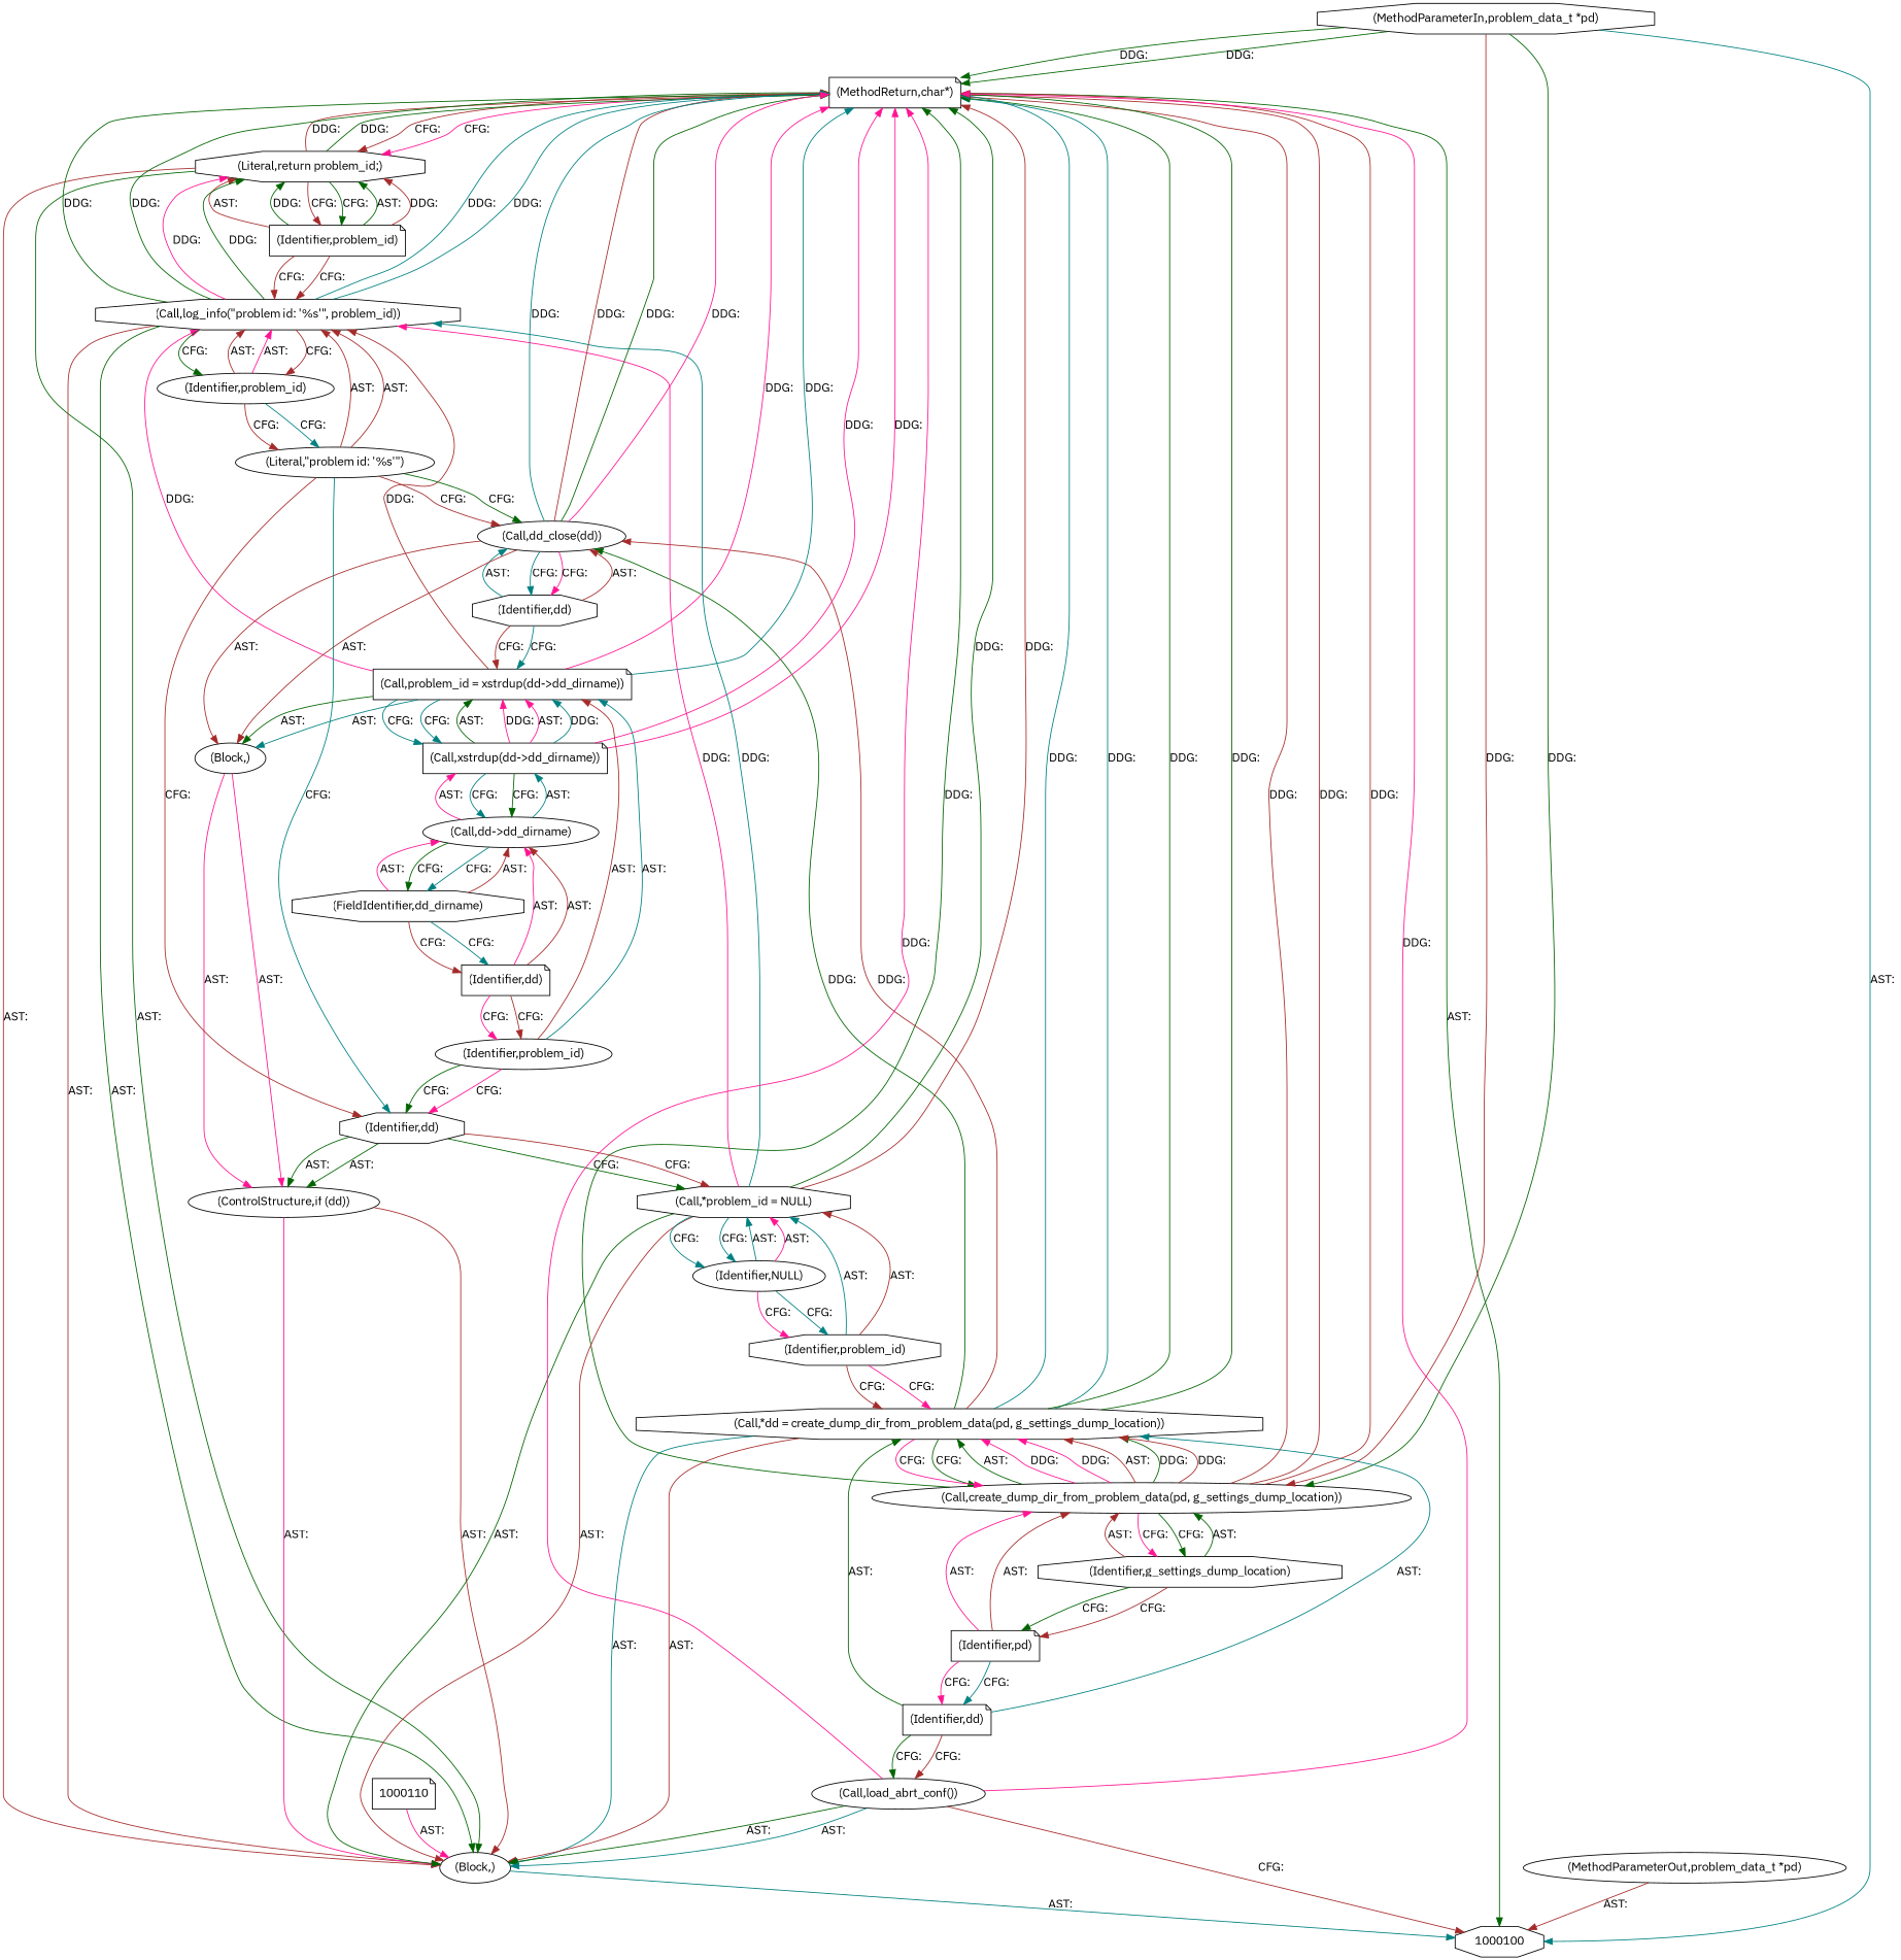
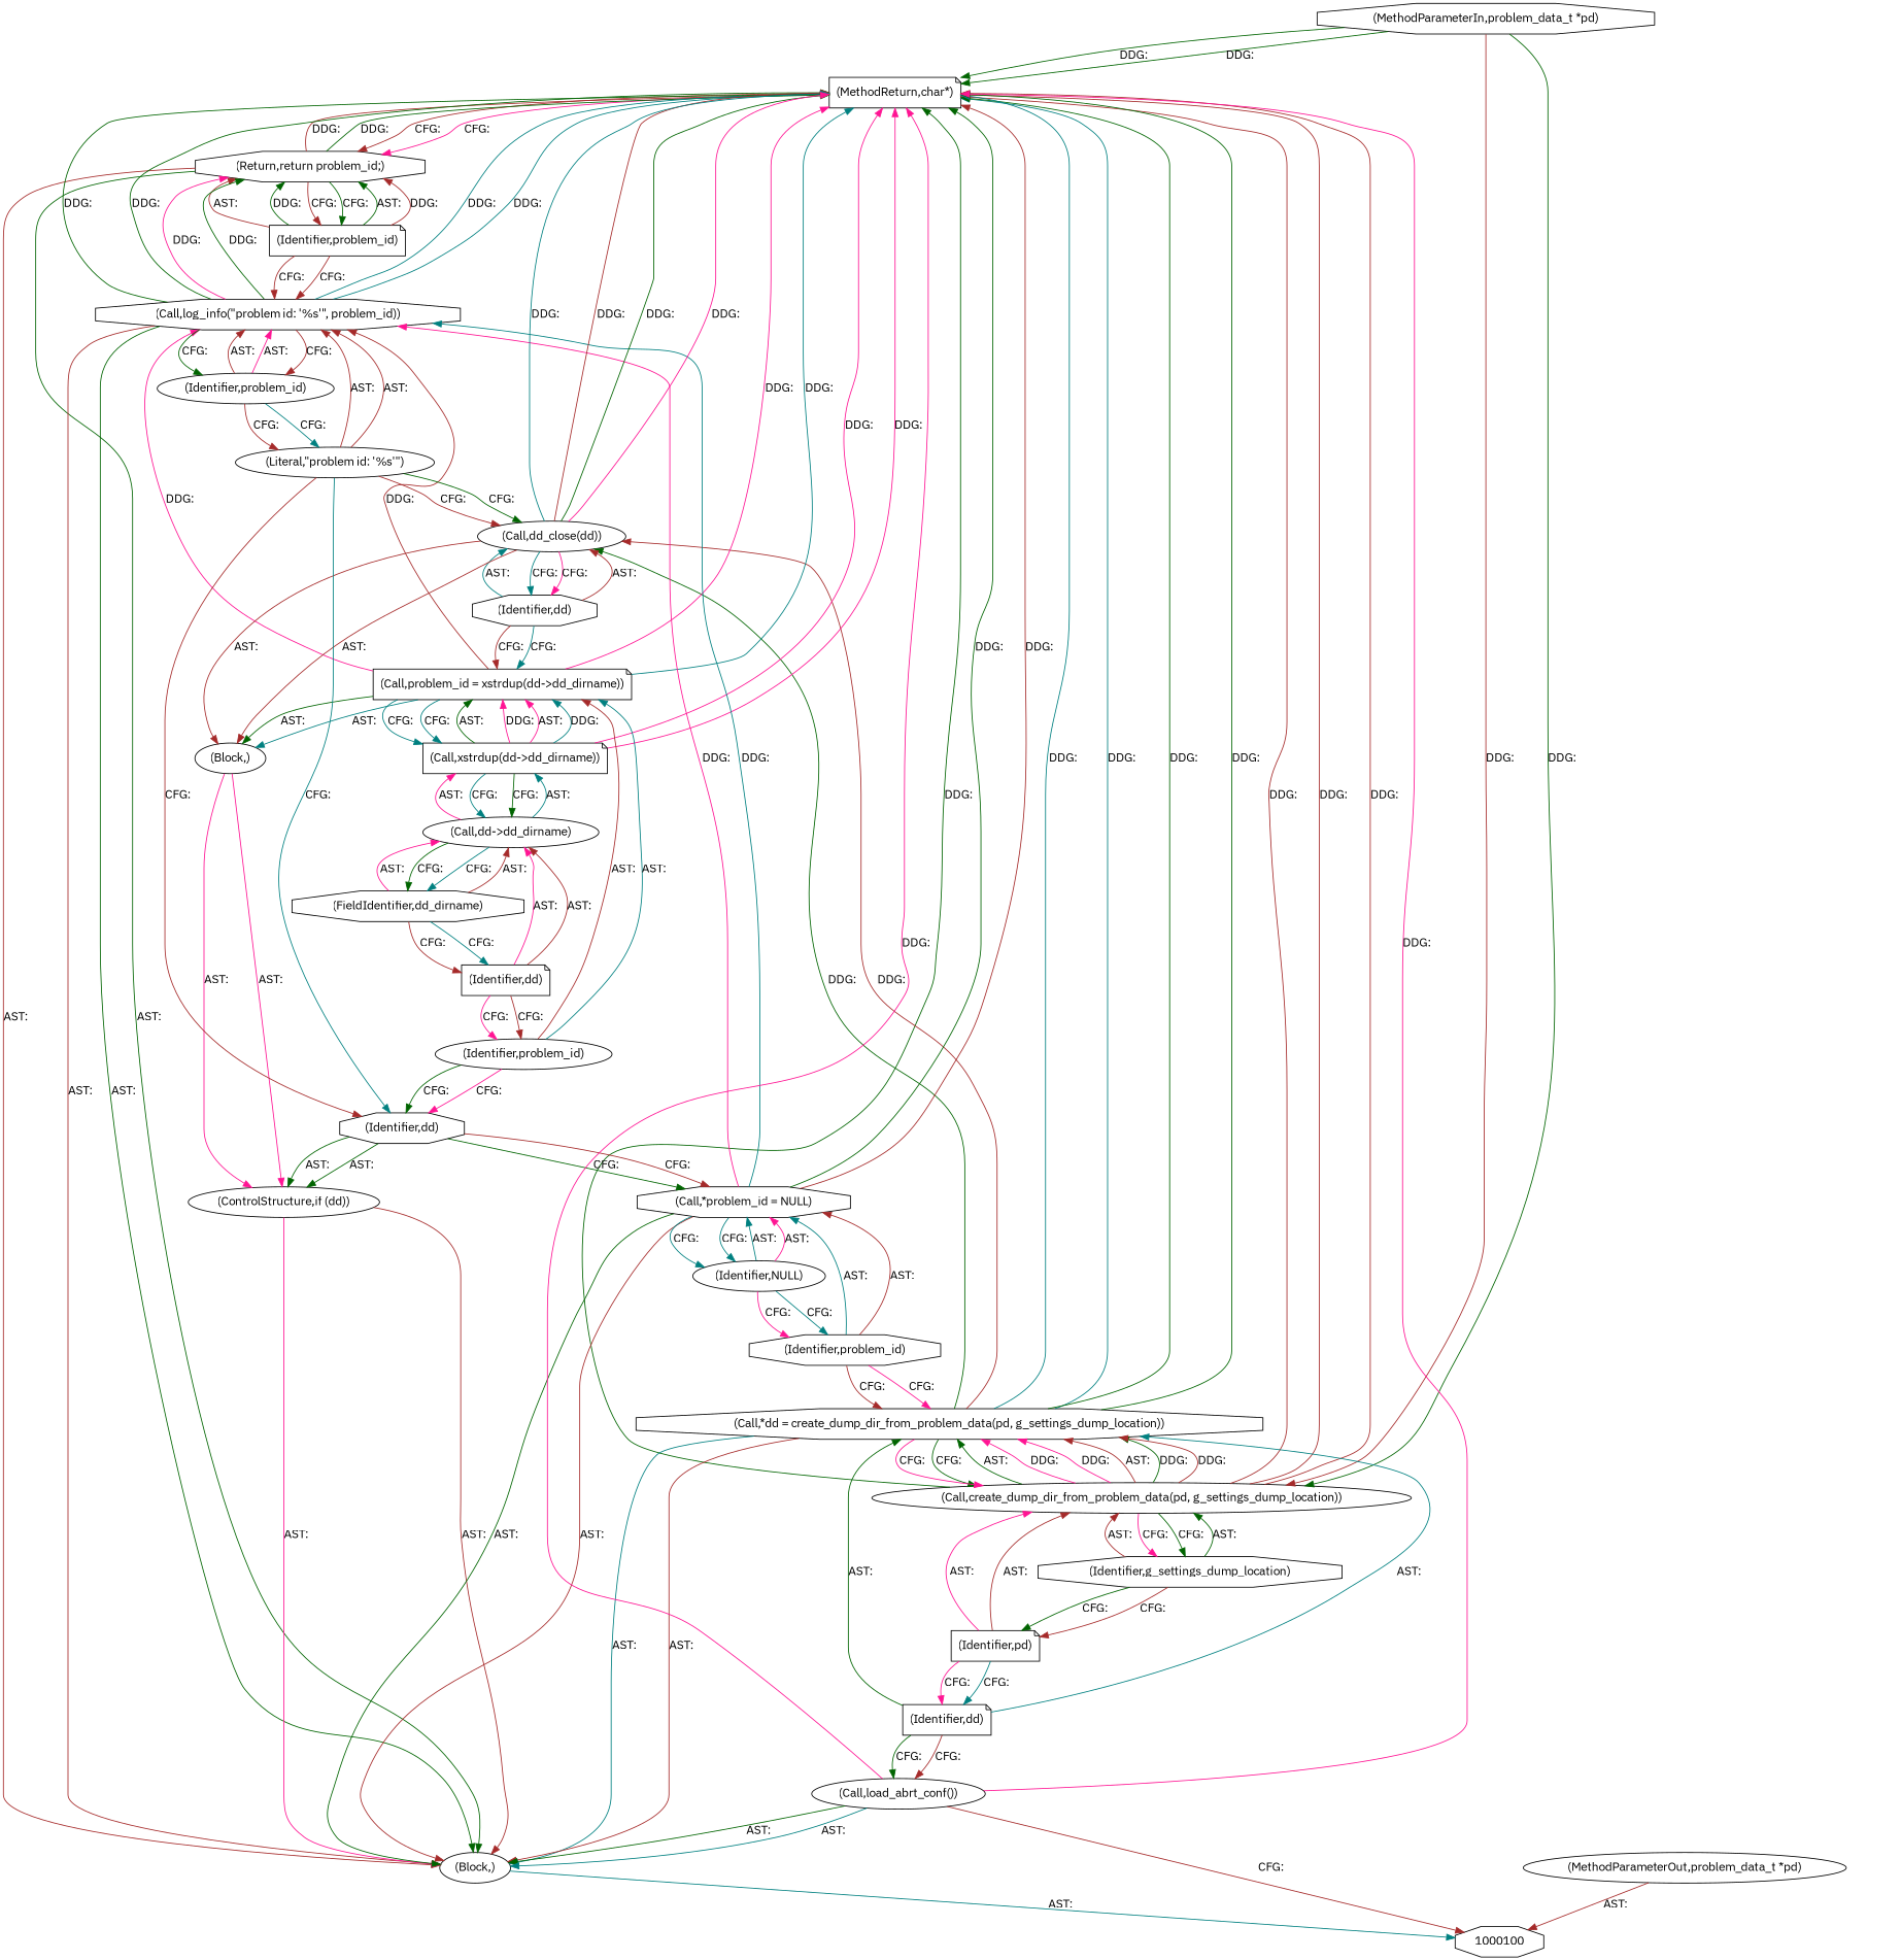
  digraph {
    fontname="IBM Plex Sans"
    node [fontname="IBM Plex Sans" shape=ellipse]
    edge [color=brown fontname="IBM Plex Sans"]
    n1 [label="(MethodReturn,char*)" shape=note]
-   n2 [label="(Literal,return problem_id;)" shape=octagon]
+   n2 [label="(Return,return problem_id;)" shape=octagon]
    1000100 [shape=octagon]
    n4 [label="(Block,)"]
    n5 [label="(Identifier,problem_id)" shape=note]
    n6 [label="(MethodParameterIn,problem_data_t *pd)" shape=octagon]
    n7 [label="(Call,create_dump_dir_from_problem_data(pd, g_settings_dump_location))"]
    n8 [label="(Call,*dd = create_dump_dir_from_problem_data(pd, g_settings_dump_location))" shape=octagon]
    n9 [label="(Identifier,g_settings_dump_location)" shape=octagon]
    n10 [label="(MethodParameterOut,problem_data_t *pd)"]
    n11 [label="(Call,xstrdup(dd->dd_dirname))" shape=note]
    n12 [label="(Call,dd->dd_dirname)"]
    n13 [label="(Call,problem_id = xstrdup(dd->dd_dirname))" shape=note]
    n14 [label="(FieldIdentifier,dd_dirname)" shape=octagon]
    n15 [label="(Call,log_info(\"problem id: '%s'\", problem_id))" shape=octagon]
    n16 [label="(Block,)"]
    n17 [label="(Identifier,dd)" shape=note]
    n18 [label="(Identifier,problem_id)"]
    n19 [label="(Identifier,dd)" shape=octagon]
    n20 [label="(Identifier,problem_id)"]
    n21 [label="(ControlStructure,if (dd))"]
    n22 [label="(Call,*problem_id = NULL)" shape=octagon]
    n23 [label="(Identifier,dd)" shape=octagon]
    n24 [label="(Call,dd_close(dd))"]
    n25 [label="(Literal,\"problem id: '%s'\")"]
    n26 [label="(Call,load_abrt_conf())"]
    n27 [label="(Identifier,dd)" shape=note]
    n28 [label="(Identifier,pd)" shape=note]
    n29 [label="(Identifier,NULL)"]
    n30 [label="(Identifier,problem_id)" shape=octagon]
-   1000110 [shape=note]
    n1 -> n2 [label="CFG: "]
    n1 -> n2 [color=deeppink label="CFG: "]
-   n1 -> 1000100 [color=darkgreen label="AST: "]
    n2 -> n1 [label="DDG: "]
    n2 -> n1 [color=darkgreen label="DDG: "]
    n2 -> n4 [label="AST: "]
    n2 -> n4 [color=darkgreen label="AST: "]
    n2 -> n5 [label="CFG: "]
    n2 -> n5 [color=darkgreen label="CFG: "]
    n4 -> 1000100 [color=teal label="AST: "]
    n5 -> n2 [color=darkgreen label="AST: "]
    n5 -> n2 [label="DDG: "]
    n5 -> n2 [label="AST: "]
    n5 -> n2 [color=darkgreen label="DDG: "]
    n5 -> n15 [label="CFG: "]
    n5 -> n15 [label="CFG: "]
    n6 -> n1 [color=darkgreen label="DDG: "]
    n6 -> n1 [color=darkgreen label="DDG: "]
-   n6 -> 1000100 [color=teal label="AST: "]
    n6 -> n7 [label="DDG: "]
    n6 -> n7 [color=darkgreen label="DDG: "]
    n7 -> n1 [label="DDG: "]
    n7 -> n1 [label="DDG: "]
    n7 -> n1 [label="DDG: "]
    n7 -> n1 [color=darkgreen label="DDG: "]
    n7 -> n8 [color=darkgreen label="AST: "]
    n7 -> n8 [color=deeppink label="DDG: "]
    n7 -> n8 [color=deeppink label="DDG: "]
    n7 -> n8 [label="AST: "]
    n7 -> n8 [color=darkgreen label="DDG: "]
    n7 -> n8 [label="DDG: "]
    n7 -> n9 [color=deeppink label="CFG: "]
    n7 -> n9 [color=darkgreen label="CFG: "]
    n8 -> n1 [color=teal label="DDG: "]
    n8 -> n1 [color=darkgreen label="DDG: "]
    n8 -> n1 [color=teal label="DDG: "]
    n8 -> n1 [color=darkgreen label="DDG: "]
    n8 -> n4 [color=teal label="AST: "]
    n8 -> n4 [label="AST: "]
    n8 -> n7 [color=darkgreen label="CFG: "]
    n8 -> n7 [color=deeppink label="CFG: "]
    n8 -> n24 [label="DDG: "]
    n8 -> n24 [color=darkgreen label="DDG: "]
    n9 -> n7 [color=darkgreen label="AST: "]
    n9 -> n7 [label="AST: "]
    n9 -> n28 [label="CFG: "]
    n9 -> n28 [color=darkgreen label="CFG: "]
    n10 -> 1000100 [label="AST: "]
    n11 -> n1 [color=deeppink label="DDG: "]
    n11 -> n1 [color=deeppink label="DDG: "]
    n11 -> n12 [color=teal label="CFG: "]
    n11 -> n12 [color=darkgreen label="CFG: "]
    n11 -> n13 [color=darkgreen label="AST: "]
    n11 -> n13 [color=deeppink label="DDG: "]
    n11 -> n13 [color=deeppink label="AST: "]
    n11 -> n13 [color=teal label="DDG: "]
    n12 -> n11 [color=teal label="AST: "]
    n12 -> n11 [color=deeppink label="AST: "]
    n12 -> n14 [color=darkgreen label="CFG: "]
    n12 -> n14 [color=teal label="CFG: "]
    n13 -> n1 [color=teal label="DDG: "]
    n13 -> n1 [color=deeppink label="DDG: "]
    n13 -> n11 [color=teal label="CFG: "]
    n13 -> n11 [color=teal label="CFG: "]
    n13 -> n15 [color=deeppink label="DDG: "]
    n13 -> n15 [label="DDG: "]
    n13 -> n16 [color=teal label="AST: "]
    n13 -> n16 [color=darkgreen label="AST: "]
    n14 -> n12 [label="AST: "]
    n14 -> n12 [color=deeppink label="AST: "]
    n14 -> n17 [color=teal label="CFG: "]
    n14 -> n17 [label="CFG: "]
    n15 -> n1 [color=teal label="DDG: "]
    n15 -> n1 [color=teal label="DDG: "]
    n15 -> n1 [color=darkgreen label="DDG: "]
    n15 -> n1 [color=darkgreen label="DDG: "]
    n15 -> n2 [color=deeppink label="DDG: "]
    n15 -> n2 [color=darkgreen label="DDG: "]
    n15 -> n4 [label="AST: "]
    n15 -> n4 [color=darkgreen label="AST: "]
    n15 -> n20 [label="CFG: "]
    n15 -> n20 [color=darkgreen label="CFG: "]
    n16 -> n21 [color=deeppink label="AST: "]
    n16 -> n21 [color=deeppink label="AST: "]
    n17 -> n12 [color=deeppink label="AST: "]
    n17 -> n12 [label="AST: "]
    n17 -> n18 [label="CFG: "]
    n17 -> n18 [color=deeppink label="CFG: "]
    n18 -> n13 [label="AST: "]
    n18 -> n13 [color=teal label="AST: "]
    n18 -> n19 [color=deeppink label="CFG: "]
    n18 -> n19 [color=darkgreen label="CFG: "]
    n19 -> n21 [color=darkgreen label="AST: "]
    n19 -> n21 [color=darkgreen label="AST: "]
    n19 -> n22 [color=darkgreen label="CFG: "]
    n19 -> n22 [label="CFG: "]
    n20 -> n15 [label="AST: "]
    n20 -> n15 [color=deeppink label="AST: "]
    n20 -> n25 [color=teal label="CFG: "]
    n20 -> n25 [label="CFG: "]
    n21 -> n4 [color=deeppink label="AST: "]
    n21 -> n4 [label="AST: "]
    n22 -> n1 [color=darkgreen label="DDG: "]
    n22 -> n1 [label="DDG: "]
    n22 -> n4 [color=darkgreen label="AST: "]
    n22 -> n4 [label="AST: "]
    n22 -> n15 [color=deeppink label="DDG: "]
    n22 -> n15 [color=teal label="DDG: "]
    n22 -> n29 [color=teal label="CFG: "]
    n22 -> n29 [color=teal label="CFG: "]
    n23 -> n13 [label="CFG: "]
    n23 -> n13 [color=teal label="CFG: "]
    n23 -> n24 [label="AST: "]
    n23 -> n24 [color=teal label="AST: "]
    n24 -> n1 [label="DDG: "]
    n24 -> n1 [color=teal label="DDG: "]
    n24 -> n1 [color=darkgreen label="DDG: "]
    n24 -> n1 [color=deeppink label="DDG: "]
    n24 -> n16 [label="AST: "]
    n24 -> n16 [label="AST: "]
    n24 -> n23 [color=teal label="CFG: "]
    n24 -> n23 [color=deeppink label="CFG: "]
    n25 -> n15 [label="AST: "]
    n25 -> n15 [label="AST: "]
    n25 -> n19 [color=teal label="CFG: "]
    n25 -> n19 [label="CFG: "]
    n25 -> n24 [label="CFG: "]
    n25 -> n24 [color=darkgreen label="CFG: "]
    n26 -> n1 [color=deeppink label="DDG: "]
    n26 -> n1 [color=deeppink label="DDG: "]
    n26 -> 1000100 [label="CFG: "]
    n26 -> n4 [color=darkgreen label="AST: "]
    n26 -> n4 [color=teal label="AST: "]
    n27 -> n8 [color=darkgreen label="AST: "]
    n27 -> n8 [color=teal label="AST: "]
    n27 -> n26 [label="CFG: "]
    n27 -> n26 [color=darkgreen label="CFG: "]
    n28 -> n7 [color=deeppink label="AST: "]
    n28 -> n7 [label="AST: "]
    n28 -> n27 [color=teal label="CFG: "]
    n28 -> n27 [color=deeppink label="CFG: "]
    n29 -> n22 [color=teal label="AST: "]
    n29 -> n22 [color=deeppink label="AST: "]
    n29 -> n30 [color=deeppink label="CFG: "]
    n29 -> n30 [color=teal label="CFG: "]
    n30 -> n8 [color=deeppink label="CFG: "]
    n30 -> n8 [label="CFG: "]
    n30 -> n22 [label="AST: "]
    n30 -> n22 [color=teal label="AST: "]
-   1000110 -> n4 [color=deeppink label="AST: "]
  }
